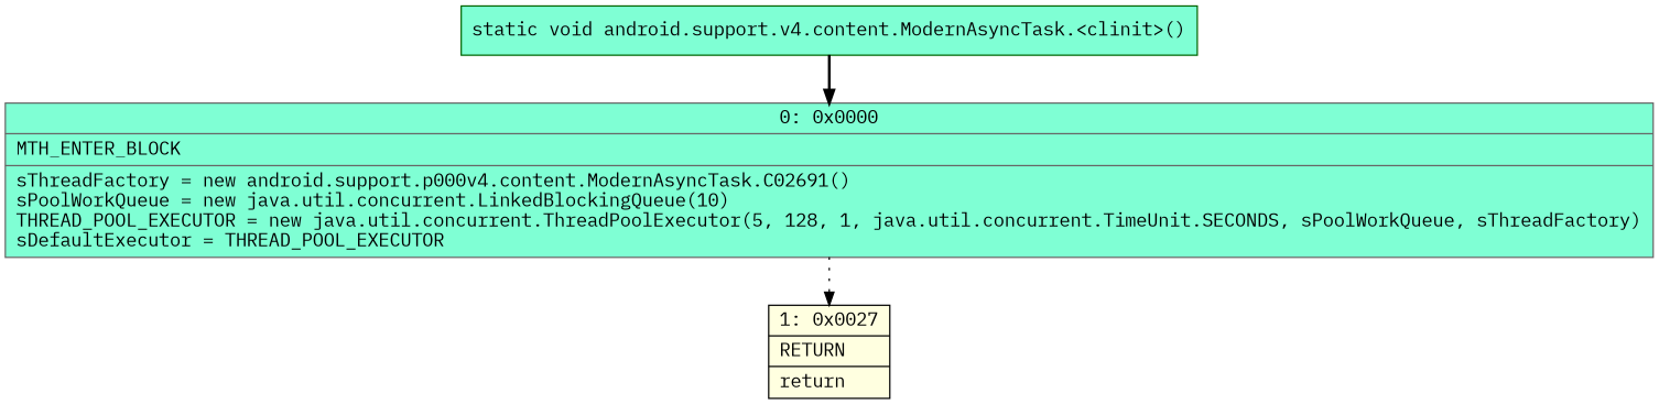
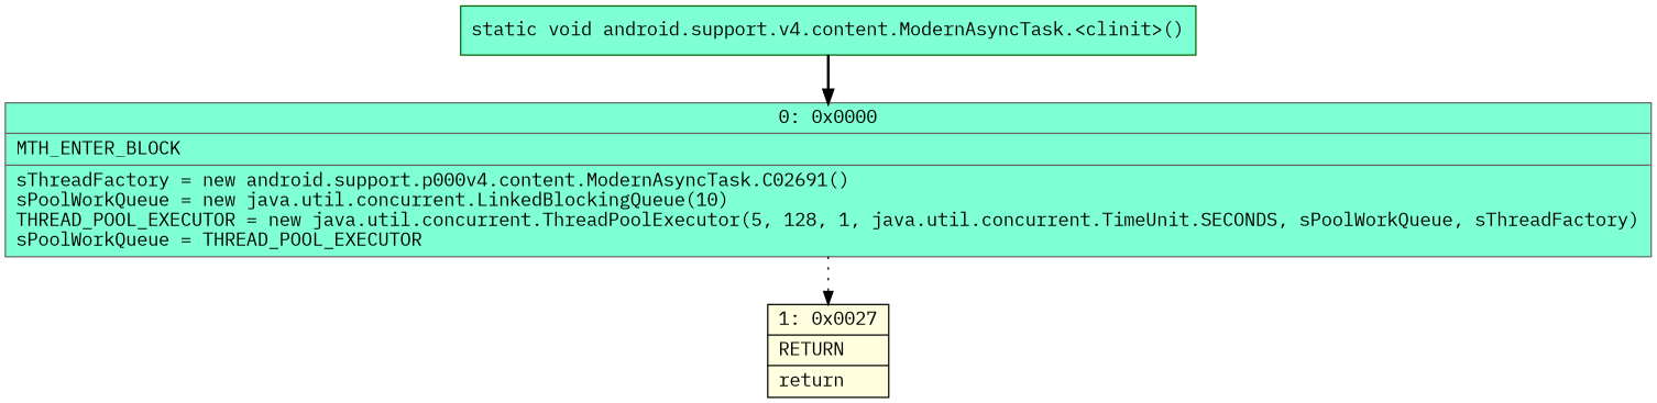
  digraph {
    fontname="IBM Plex Mono"
    node [shape=record style=filled fillcolor=aquamarine fontname="IBM Plex Mono"]
    edge [fontname="IBM Plex Mono"]
-   n1 [label="{0\:\ 0x0000|MTH_ENTER_BLOCK\l|sThreadFactory = new android.support.p000v4.content.ModernAsyncTask.C02691()\lsPoolWorkQueue = new java.util.concurrent.LinkedBlockingQueue(10)\lTHREAD_POOL_EXECUTOR = new java.util.concurrent.ThreadPoolExecutor(5, 128, 1, java.util.concurrent.TimeUnit.SECONDS, sPoolWorkQueue, sThreadFactory)\lsDefaultExecutor = THREAD_POOL_EXECUTOR\l}" color=gray40]
+   n1 [label="{0\:\ 0x0000|MTH_ENTER_BLOCK\l|sThreadFactory = new android.support.p000v4.content.ModernAsyncTask.C02691()\lsPoolWorkQueue = new java.util.concurrent.LinkedBlockingQueue(10)\lTHREAD_POOL_EXECUTOR = new java.util.concurrent.ThreadPoolExecutor(5, 128, 1, java.util.concurrent.TimeUnit.SECONDS, sPoolWorkQueue, sThreadFactory)\lsPoolWorkQueue = THREAD_POOL_EXECUTOR\l}" color=gray40]
    n2 [label="{1\:\ 0x0027|RETURN\l|return\l}" fillcolor=lightyellow color=black]
    n3 [label="{static void android.support.v4.content.ModernAsyncTask.\<clinit\>() }" color=darkgreen]
    n1 -> n2 [style=dotted]
    n3 -> n1 [style=bold]
  }
